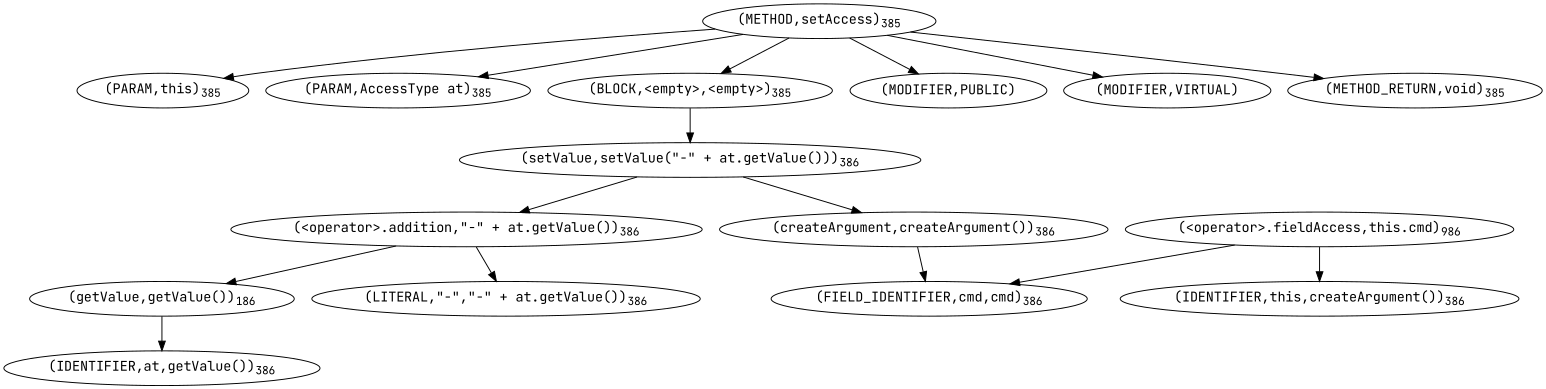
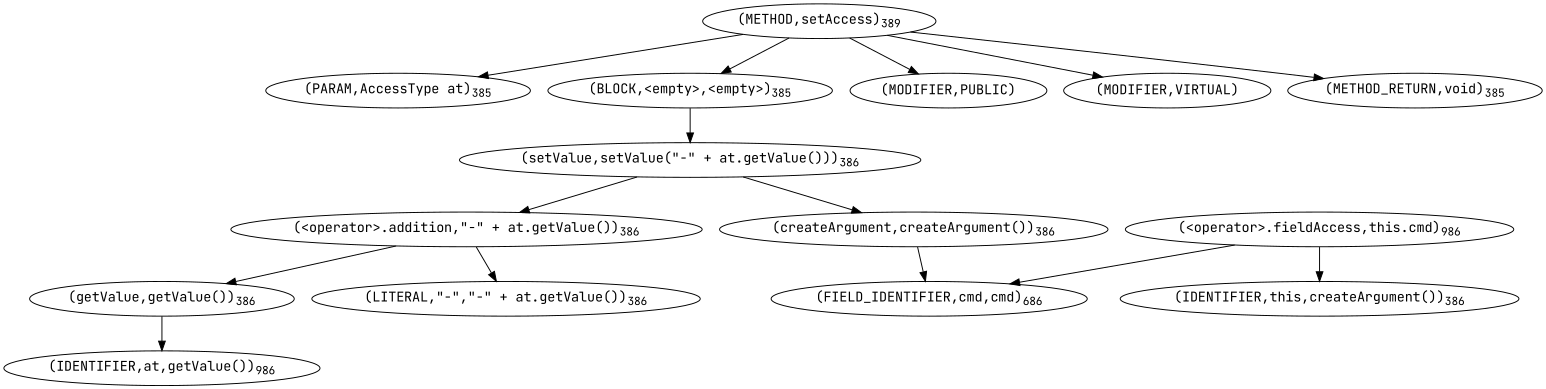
  digraph {
    fontname="JetBrains Mono"
    node [fontname="JetBrains Mono"]
    edge [fontname="JetBrains Mono"]
-   n1 [label=<(METHOD,setAccess)<SUB>385</SUB>>]
-   n2 [label=<(PARAM,this)<SUB>385</SUB>>]
+   n1 [label=<(METHOD,setAccess)<SUB>389</SUB>>]
    n3 [label=<(PARAM,AccessType at)<SUB>385</SUB>>]
    n4 [label=<(BLOCK,&lt;empty&gt;,&lt;empty&gt;)<SUB>385</SUB>>]
    n5 [label=<(MODIFIER,PUBLIC)>]
    n6 [label=<(MODIFIER,VIRTUAL)>]
    n7 [label=<(METHOD_RETURN,void)<SUB>385</SUB>>]
    n8 [label=<(setValue,setValue(&quot;-&quot; + at.getValue()))<SUB>386</SUB>>]
    n9 [label=<(createArgument,createArgument())<SUB>386</SUB>>]
    n10 [label=<(&lt;operator&gt;.addition,&quot;-&quot; + at.getValue())<SUB>386</SUB>>]
-   n11 [label=<(FIELD_IDENTIFIER,cmd,cmd)<SUB>386</SUB>>]
+   n11 [label=<(FIELD_IDENTIFIER,cmd,cmd)<SUB>686</SUB>>]
    n12 [label=<(LITERAL,&quot;-&quot;,&quot;-&quot; + at.getValue())<SUB>386</SUB>>]
-   n13 [label=<(getValue,getValue())<SUB>186</SUB>>]
+   n13 [label=<(getValue,getValue())<SUB>386</SUB>>]
    n14 [label=<(&lt;operator&gt;.fieldAccess,this.cmd)<SUB>986</SUB>>]
    n15 [label=<(IDENTIFIER,this,createArgument())<SUB>386</SUB>>]
-   n16 [label=<(IDENTIFIER,at,getValue())<SUB>386</SUB>>]
-   n1 -> n2
+   n16 [label=<(IDENTIFIER,at,getValue())<SUB>986</SUB>>]
    n1 -> n3
    n1 -> n4
    n1 -> n5
    n1 -> n6
    n1 -> n7
    n4 -> n8
    n8 -> n9
    n8 -> n10
    n9 -> n11
    n10 -> n12
    n10 -> n13
    n13 -> n16
    n14 -> n11
    n14 -> n15
  }
